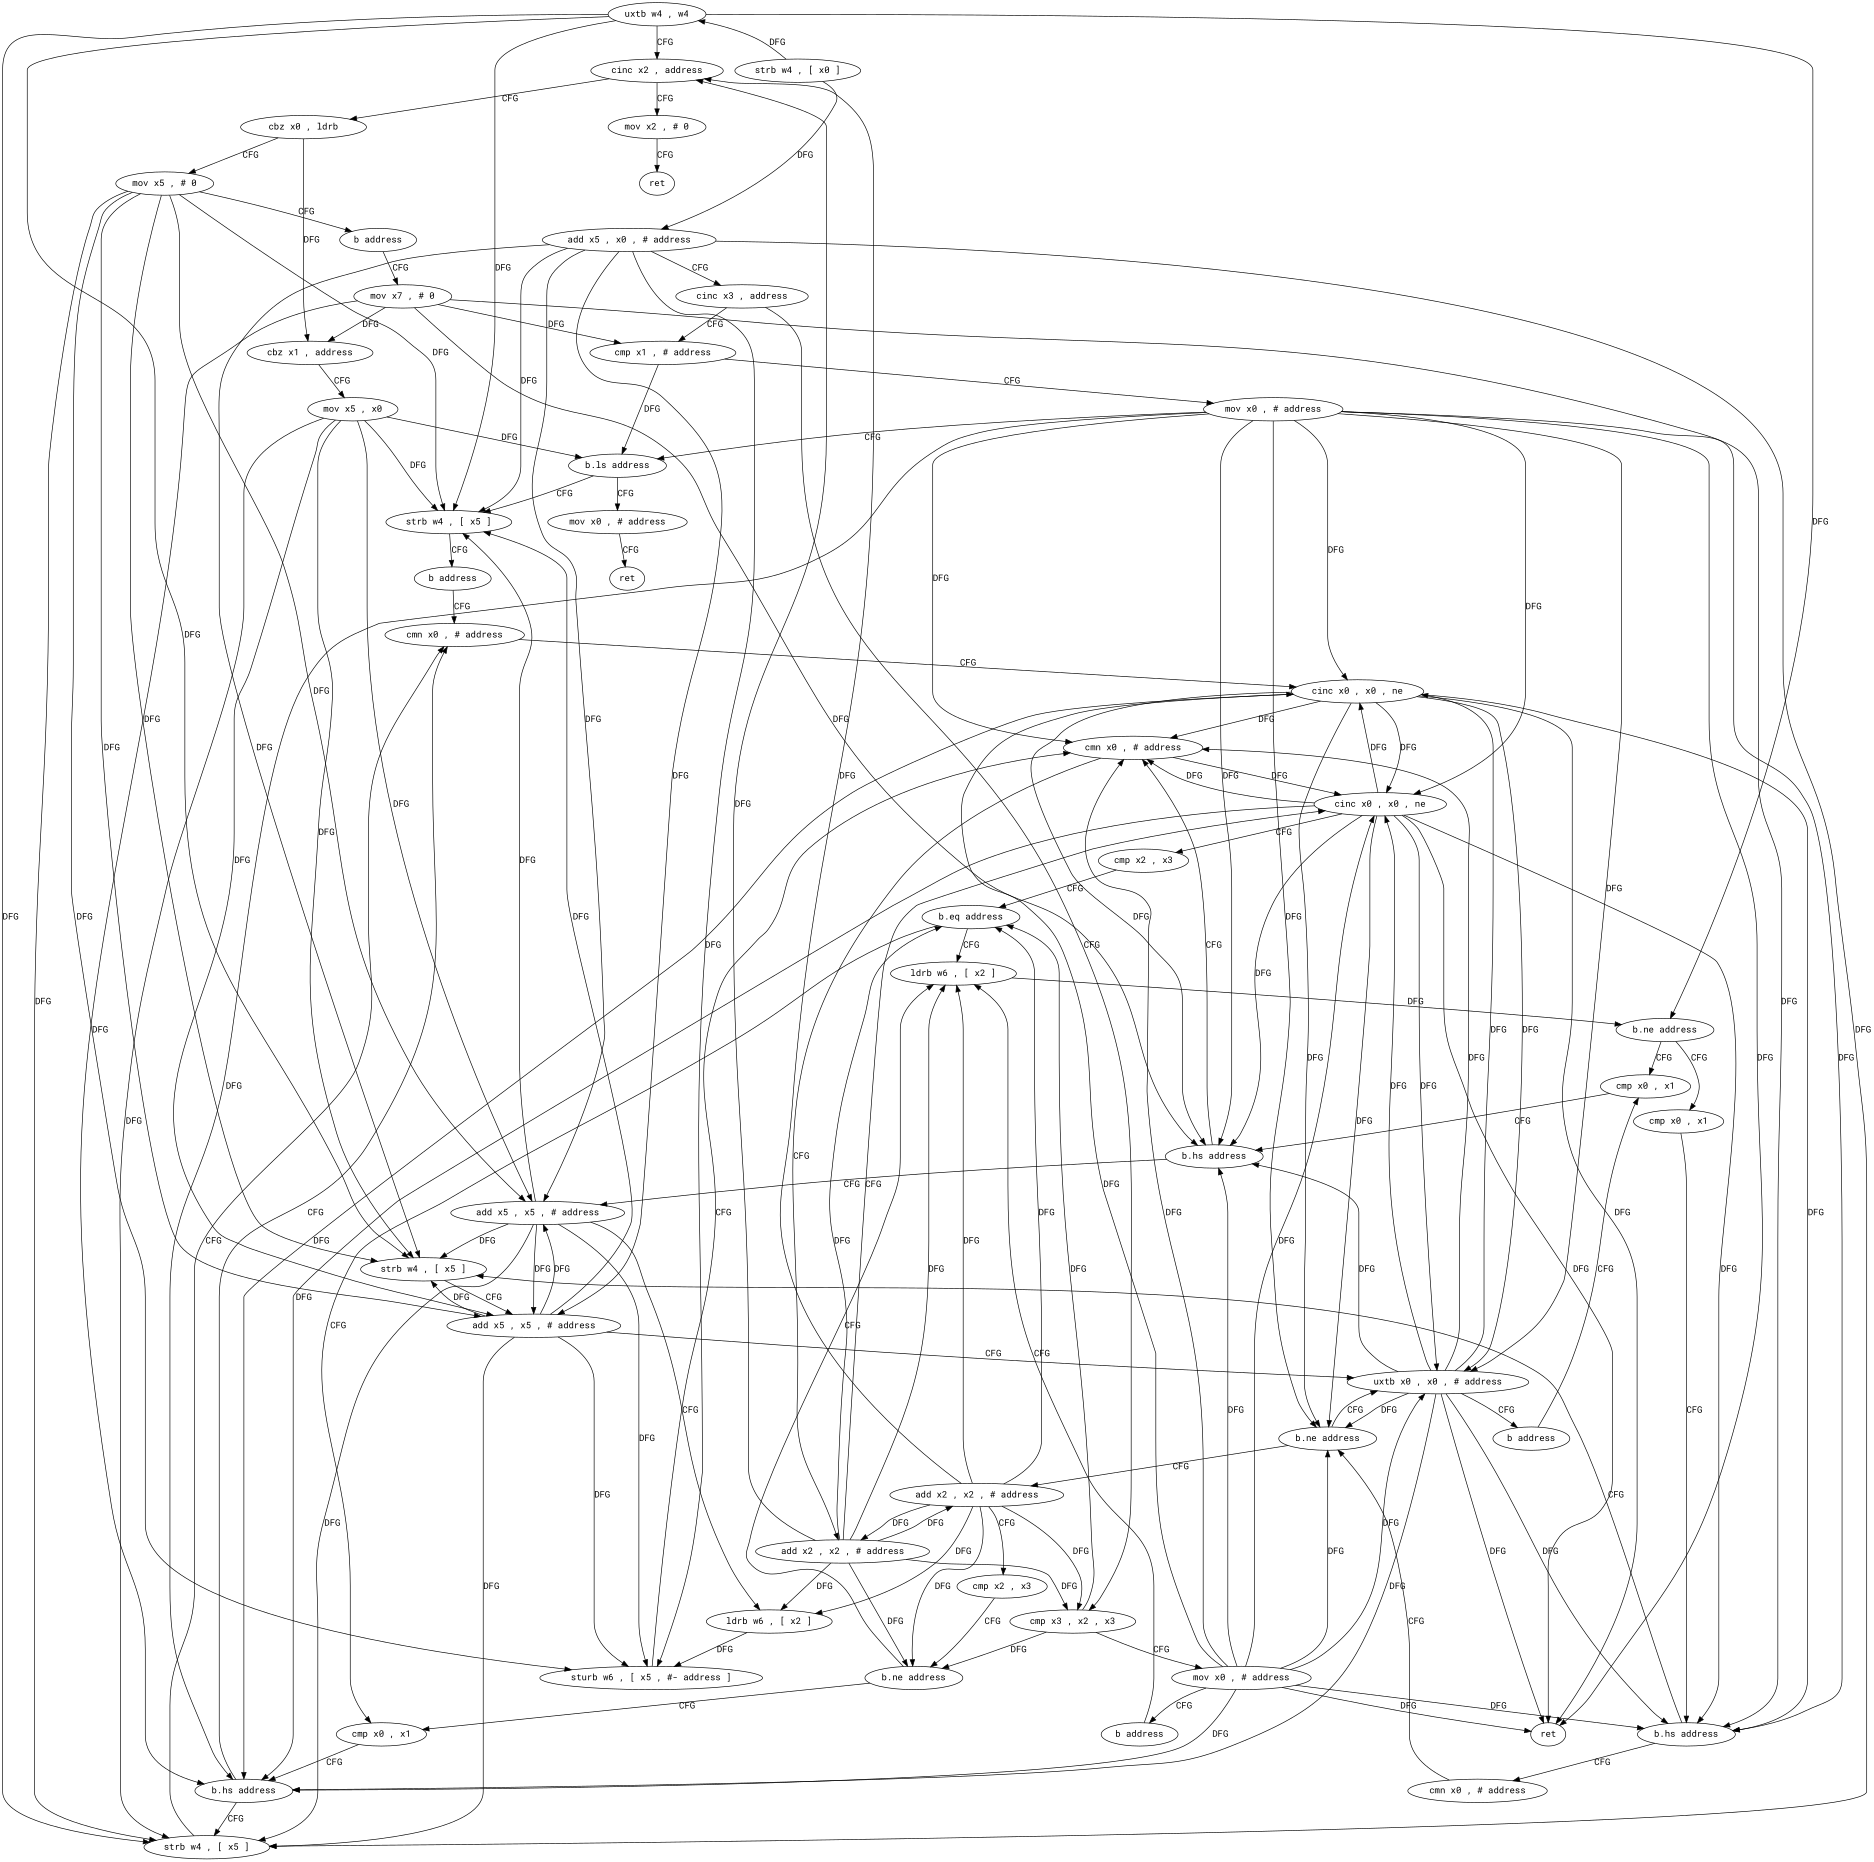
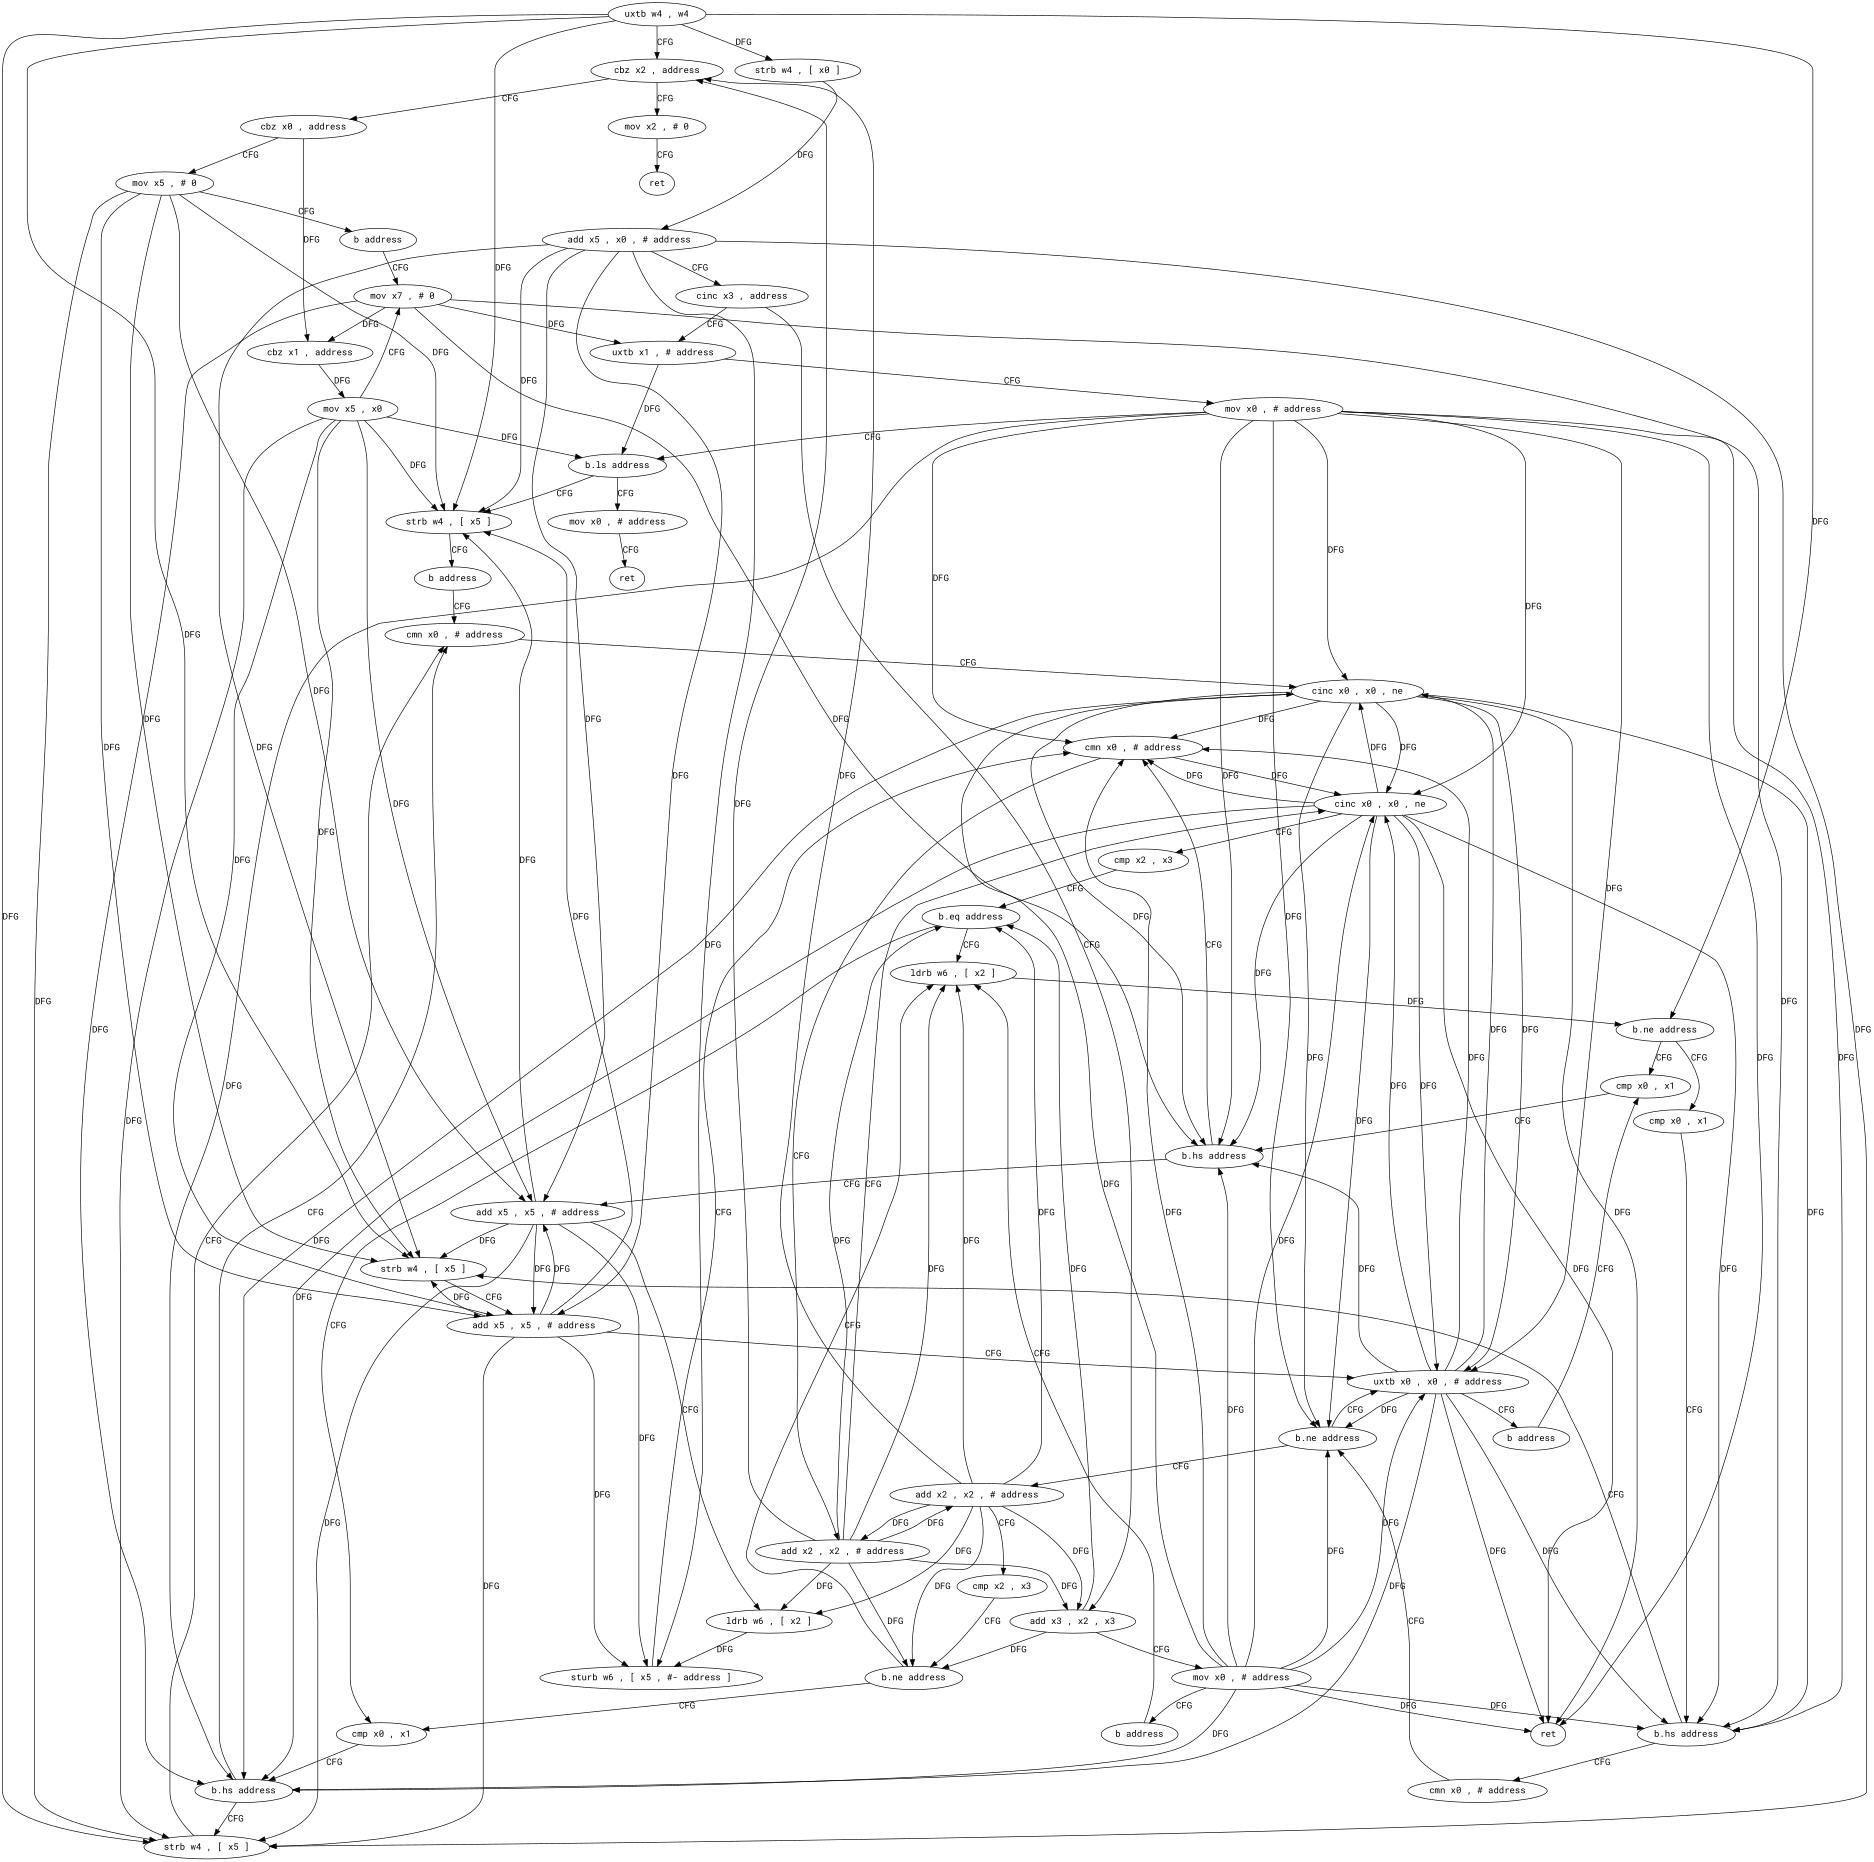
  digraph {
    fontname="Roboto Mono"
    node [fontname="Roboto Mono"]
    edge [fontname="Roboto Mono"]
    n1 [label="uxtb w4 , w4"]
-   n2 [label="cinc x2 , address"]
+   n2 [label="cbz x2 , address"]
    n3 [label="strb w4 , [ x0 ]"]
    n4 [label="strb w4 , [ x5 ]"]
    n5 [label="b.ne address"]
    n6 [label="strb w4 , [ x5 ]"]
    n7 [label="strb w4 , [ x5 ]"]
    n8 [label="mov x2 , # 0"]
-   n9 [label="cbz x0 , ldrb"]
+   n9 [label="cbz x0 , address"]
    n10 [label="add x5 , x0 , # address"]
    n11 [label="b address"]
    n12 [label="cmp x0 , x1"]
    n13 [label="cmp x0 , x1"]
    n14 [label="add x5 , x5 , # address"]
    n15 [label="cmn x0 , # address"]
    n16 [label=ret]
    n17 [label="mov x5 , # 0"]
    n18 [label="cbz x1 , address"]
    n19 [label="b address"]
    n20 [label="add x5 , x5 , # address"]
    n21 [label="sturb w6 , [ x5 , #- address ]"]
    n22 [label="mov x5 , x0"]
    n23 [label="mov x7 , # 0"]
    n24 [label="ldrb w6 , [ x2 ]"]
    n25 [label="cmn x0 , # address"]
    n26 [label="uxtb x0 , x0 , # address"]
    n27 [label="b.ls address"]
-   n28 [label="cmp x1 , # address"]
+   n28 [label="uxtb x1 , # address"]
    n29 [label="b.hs address"]
    n30 [label="b.hs address"]
    n31 [label="b.hs address"]
    n32 [label="mov x0 , # address"]
    n33 [label="cmn x0 , # address"]
    n34 [label="cinc x3 , address"]
-   n35 [label="cmp x3 , x2 , x3"]
+   n35 [label="add x3 , x2 , x3"]
    n36 [label="mov x0 , # address"]
    n37 [label="b.eq address"]
    n38 [label="b.ne address"]
    n39 [label="mov x0 , # address"]
    n40 [label=ret]
    n41 [label="b address"]
    n42 [label="cinc x0 , x0 , ne"]
    n43 [label=ret]
    n44 [label="cinc x0 , x0 , ne"]
    n45 [label="b.ne address"]
    n46 [label="ldrb w6 , [ x2 ]"]
    n47 [label="cmp x0 , x1"]
    n48 [label="add x2 , x2 , # address"]
    n49 [label="cmp x2 , x3"]
    n50 [label="add x2 , x2 , # address"]
    n51 [label="b address"]
    n52 [label="cmp x2 , x3"]
    n1 -> n2 [label=CFG]
-   n3 -> n1 [label=DFG]
+   n1 -> n3 [label=DFG]
    n1 -> n4 [label=DFG]
    n1 -> n5 [label=DFG]
    n1 -> n6 [label=DFG]
    n1 -> n7 [label=DFG]
    n2 -> n8 [label=CFG]
    n2 -> n9 [label=CFG]
    n3 -> n10 [label=DFG]
    n4 -> n11 [label=CFG]
    n5 -> n12 [label=CFG]
    n5 -> n13 [label=CFG]
    n6 -> n14 [label=CFG]
    n7 -> n15 [label=CFG]
    n8 -> n16 [label=CFG]
    n9 -> n17 [label=CFG]
    n9 -> n18 [label=DFG]
    n10 -> n4 [label=DFG]
    n10 -> n6 [label=DFG]
    n10 -> n7 [label=DFG]
    n10 -> n14 [label=DFG]
    n10 -> n20 [label=DFG]
    n10 -> n21 [label=DFG]
    n10 -> n34 [label=CFG]
    n11 -> n15 [label=CFG]
    n12 -> n29 [label=CFG]
    n13 -> n30 [label=CFG]
    n14 -> n4 [label=DFG]
    n14 -> n6 [label=DFG]
    n14 -> n7 [label=DFG]
    n14 -> n20 [label=DFG]
    n14 -> n21 [label=DFG]
    n14 -> n26 [label=CFG]
    n15 -> n42 [label=CFG]
    n17 -> n4 [label=DFG]
    n17 -> n6 [label=DFG]
    n17 -> n7 [label=DFG]
    n17 -> n14 [label=DFG]
    n17 -> n19 [label=CFG]
    n17 -> n20 [label=DFG]
-   n17 -> n21 [label=DFG]
-   n18 -> n22 [label=CFG]
+   n18 -> n22 [label=DFG]
    n19 -> n23 [label=CFG]
    n20 -> n4 [label=DFG]
    n20 -> n6 [label=DFG]
    n20 -> n7 [label=DFG]
    n20 -> n14 [label=DFG]
    n20 -> n21 [label=DFG]
    n20 -> n24 [label=CFG]
    n21 -> n25 [label=CFG]
    n22 -> n4 [label=DFG]
    n22 -> n6 [label=DFG]
    n22 -> n7 [label=DFG]
    n22 -> n14 [label=DFG]
    n22 -> n20 [label=DFG]
+   n22 -> n23 [label=CFG]
    n22 -> n27 [label=DFG]
    n23 -> n18 [label=DFG]
    n23 -> n28 [label=DFG]
    n23 -> n29 [label=DFG]
    n23 -> n30 [label=DFG]
    n23 -> n31 [label=DFG]
    n24 -> n21 [label=DFG]
    n25 -> n44 [label=DFG]
    n25 -> n48 [label=CFG]
    n26 -> n25 [label=DFG]
    n26 -> n29 [label=DFG]
    n26 -> n30 [label=DFG]
    n26 -> n31 [label=DFG]
    n26 -> n42 [label=DFG]
    n26 -> n43 [label=DFG]
    n26 -> n44 [label=DFG]
    n26 -> n45 [label=DFG]
    n26 -> n51 [label=CFG]
    n27 -> n4 [label=CFG]
    n27 -> n39 [label=CFG]
    n28 -> n27 [label=DFG]
    n28 -> n32 [label=CFG]
    n29 -> n20 [label=CFG]
    n29 -> n25 [label=CFG]
    n30 -> n6 [label=CFG]
    n30 -> n33 [label=CFG]
    n31 -> n7 [label=CFG]
    n31 -> n15 [label=CFG]
    n32 -> n25 [label=DFG]
    n32 -> n26 [label=DFG]
    n32 -> n27 [label=CFG]
    n32 -> n29 [label=DFG]
    n32 -> n30 [label=DFG]
    n32 -> n31 [label=DFG]
    n32 -> n42 [label=DFG]
    n32 -> n43 [label=DFG]
    n32 -> n44 [label=DFG]
    n32 -> n45 [label=DFG]
    n33 -> n45 [label=CFG]
    n34 -> n28 [label=CFG]
    n34 -> n35 [label=CFG]
    n35 -> n36 [label=CFG]
    n35 -> n37 [label=DFG]
    n35 -> n38 [label=DFG]
    n36 -> n25 [label=DFG]
    n36 -> n26 [label=DFG]
    n36 -> n29 [label=DFG]
    n36 -> n30 [label=DFG]
    n36 -> n31 [label=DFG]
    n36 -> n41 [label=CFG]
    n36 -> n42 [label=DFG]
    n36 -> n43 [label=DFG]
    n36 -> n44 [label=DFG]
    n36 -> n45 [label=DFG]
    n37 -> n46 [label=CFG]
    n37 -> n47 [label=CFG]
    n38 -> n46 [label=CFG]
    n38 -> n47 [label=CFG]
    n39 -> n40 [label=CFG]
    n41 -> n46 [label=CFG]
    n42 -> n25 [label=DFG]
    n42 -> n26 [label=DFG]
    n42 -> n29 [label=DFG]
    n42 -> n30 [label=DFG]
    n42 -> n31 [label=DFG]
    n42 -> n43 [label=DFG]
    n42 -> n44 [label=DFG]
    n42 -> n45 [label=DFG]
    n44 -> n25 [label=DFG]
    n44 -> n26 [label=DFG]
    n44 -> n29 [label=DFG]
    n44 -> n30 [label=DFG]
    n44 -> n31 [label=DFG]
    n44 -> n42 [label=DFG]
    n44 -> n43 [label=DFG]
    n44 -> n45 [label=DFG]
    n44 -> n49 [label=CFG]
    n45 -> n26 [label=CFG]
    n45 -> n50 [label=CFG]
    n46 -> n5 [label=DFG]
    n47 -> n31 [label=CFG]
    n48 -> n2 [label=DFG]
    n48 -> n24 [label=DFG]
    n48 -> n35 [label=DFG]
    n48 -> n37 [label=DFG]
    n48 -> n38 [label=DFG]
    n48 -> n44 [label=CFG]
    n48 -> n46 [label=DFG]
    n48 -> n50 [label=DFG]
    n49 -> n37 [label=CFG]
    n50 -> n2 [label=DFG]
    n50 -> n24 [label=DFG]
    n50 -> n35 [label=DFG]
    n50 -> n37 [label=DFG]
    n50 -> n38 [label=DFG]
    n50 -> n46 [label=DFG]
    n50 -> n48 [label=DFG]
    n50 -> n52 [label=CFG]
    n51 -> n12 [label=CFG]
    n52 -> n38 [label=CFG]
  }
